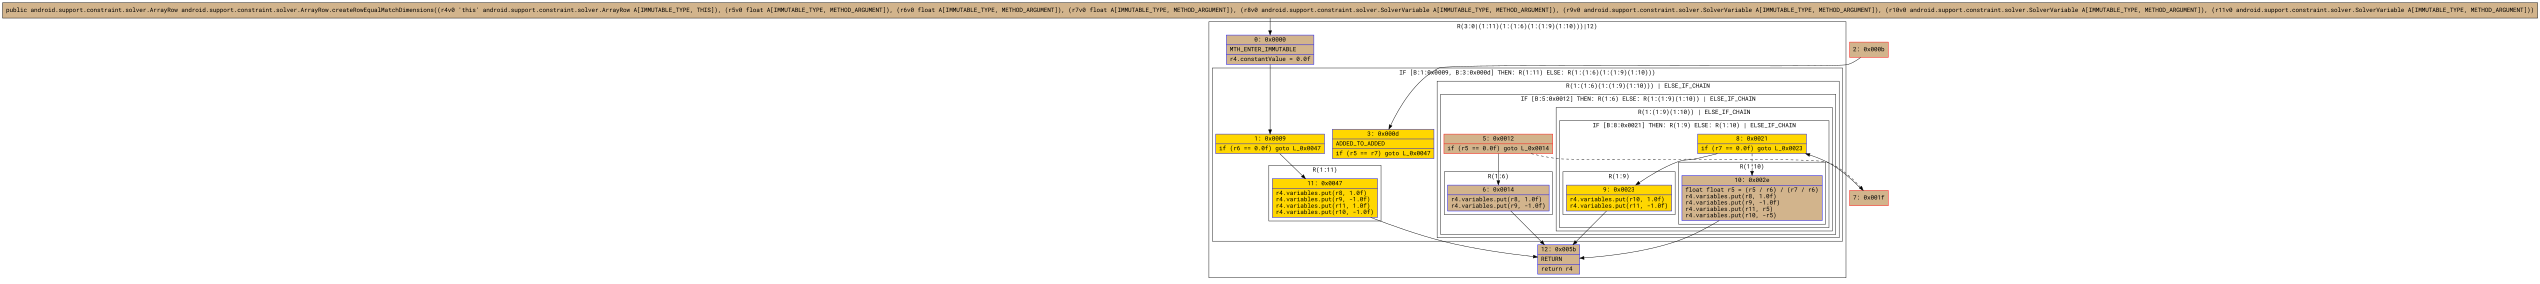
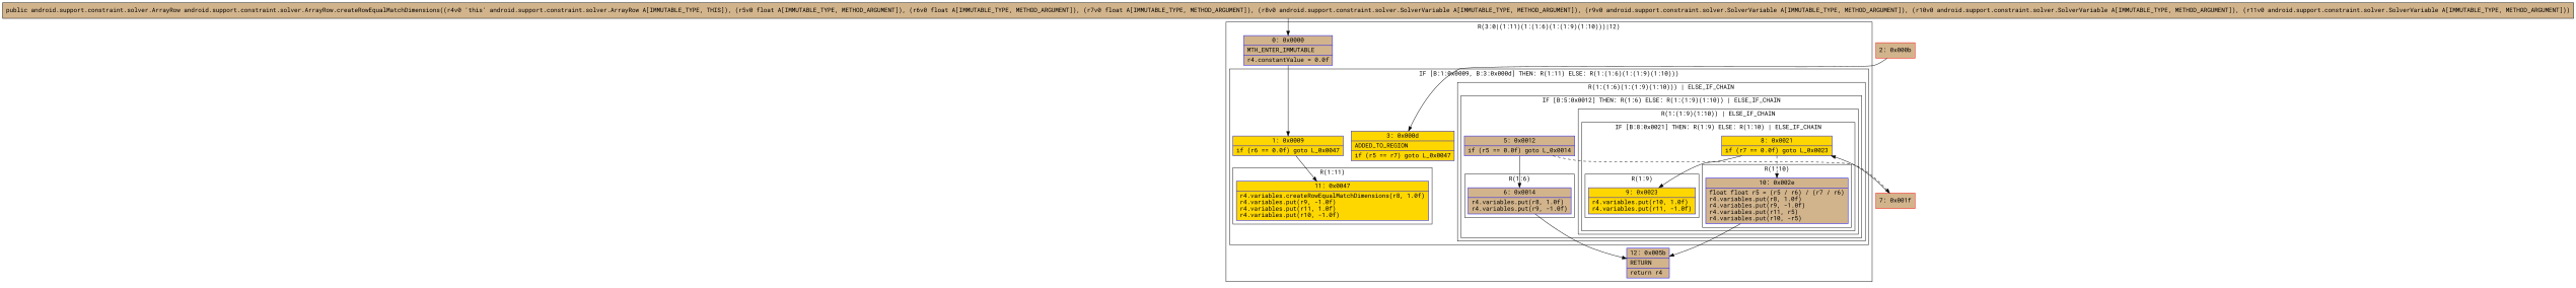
  digraph {
    fontname="Roboto Mono"
    node [color=blue fillcolor=tan fontname="Roboto Mono" shape=record style=filled]
    edge [fontname="Roboto Mono"]
-   n1 [fillcolor=gold label="{11\:\ 0x0047|r4.variables.put(r8, 1.0f)\lr4.variables.put(r9, \-1.0f)\lr4.variables.put(r11, 1.0f)\lr4.variables.put(r10, \-1.0f)\l}"]
+   n1 [fillcolor=gold label="{11\:\ 0x0047|r4.variables.createRowEqualMatchDimensions(r8, 1.0f)\lr4.variables.put(r9, \-1.0f)\lr4.variables.put(r11, 1.0f)\lr4.variables.put(r10, \-1.0f)\l}"]
    n2 [label="{6\:\ 0x0014|r4.variables.put(r8, 1.0f)\lr4.variables.put(r9, \-1.0f)\l}"]
    n3 [fillcolor=gold label="{9\:\ 0x0023|r4.variables.put(r10, 1.0f)\lr4.variables.put(r11, \-1.0f)\l}"]
    n4 [label="{10\:\ 0x002e|float float r5 = (r5 \/ r6) \/ (r7 \/ r6)\lr4.variables.put(r8, 1.0f)\lr4.variables.put(r9, \-1.0f)\lr4.variables.put(r11, r5)\lr4.variables.put(r10, \-r5)\l}"]
    n5 [fillcolor=gold label="{8\:\ 0x0021|if (r7 == 0.0f) goto L_0x0023\l}"]
-   n6 [color=red label="{5\:\ 0x0012|if (r5 == 0.0f) goto L_0x0014\l}"]
+   n6 [label="{5\:\ 0x0012|if (r5 == 0.0f) goto L_0x0014\l}"]
    n7 [fillcolor=gold label="{1\:\ 0x0009|if (r6 == 0.0f) goto L_0x0047\l}"]
-   n8 [fillcolor=gold label="{3\:\ 0x000d|ADDED_TO_ADDED\l|if (r5 == r7) goto L_0x0047\l}"]
+   n8 [fillcolor=gold label="{3\:\ 0x000d|ADDED_TO_REGION\l|if (r5 == r7) goto L_0x0047\l}"]
    n9 [label="{0\:\ 0x0000|MTH_ENTER_IMMUTABLE\l|r4.constantValue = 0.0f\l}"]
    n10 [label="{12\:\ 0x005b|RETURN\l|return r4\l}"]
    n11 [color=red label="{7\:\ 0x001f}"]
    n12 [color=red label="{2\:\ 0x000b}"]
    n13 [label="{public android.support.constraint.solver.ArrayRow android.support.constraint.solver.ArrayRow.createRowEqualMatchDimensions((r4v0 'this' android.support.constraint.solver.ArrayRow A[IMMUTABLE_TYPE, THIS]), (r5v0 float A[IMMUTABLE_TYPE, METHOD_ARGUMENT]), (r6v0 float A[IMMUTABLE_TYPE, METHOD_ARGUMENT]), (r7v0 float A[IMMUTABLE_TYPE, METHOD_ARGUMENT]), (r8v0 android.support.constraint.solver.SolverVariable A[IMMUTABLE_TYPE, METHOD_ARGUMENT]), (r9v0 android.support.constraint.solver.SolverVariable A[IMMUTABLE_TYPE, METHOD_ARGUMENT]), (r10v0 android.support.constraint.solver.SolverVariable A[IMMUTABLE_TYPE, METHOD_ARGUMENT]), (r11v0 android.support.constraint.solver.SolverVariable A[IMMUTABLE_TYPE, METHOD_ARGUMENT])) }" color=""]
    subgraph cluster_1 {
      label="R(3:0|(1:11)(1:(1:6)(1:(1:9)(1:10)))|12)"
      n9
      n10
      subgraph cluster_2 {
        label="IF [B:1:0x0009, B:3:0x000d] THEN: R(1:11) ELSE: R(1:(1:6)(1:(1:9)(1:10)))"
        n7
        n8
        subgraph cluster_3 {
          label="R(1:11)"
          n1
        }
        subgraph cluster_4 {
          label="R(1:(1:6)(1:(1:9)(1:10))) | ELSE_IF_CHAIN\l"
          subgraph cluster_5 {
            label="IF [B:5:0x0012] THEN: R(1:6) ELSE: R(1:(1:9)(1:10)) | ELSE_IF_CHAIN\l"
            n6
            subgraph cluster_6 {
              label="R(1:6)"
              n2
            }
            subgraph cluster_7 {
              label="R(1:(1:9)(1:10)) | ELSE_IF_CHAIN\l"
              subgraph cluster_8 {
                label="IF [B:8:0x0021] THEN: R(1:9) ELSE: R(1:10) | ELSE_IF_CHAIN\l"
                n5
                subgraph cluster_9 {
                  label="R(1:9)"
                  n3
                }
                subgraph cluster_10 {
                  label="R(1:10)"
                  n4
                }
              }
            }
          }
        }
      }
    }
-   n1 -> n10
    n2 -> n10
-   n3 -> n10
    n4 -> n10
    n5 -> n3
    n5 -> n4 [style=dashed]
    n6 -> n2
    n6 -> n11 [style=dashed]
    n7 -> n1
    n9 -> n7
    n11 -> n5
    n12 -> n8
    n13 -> n9
  }
